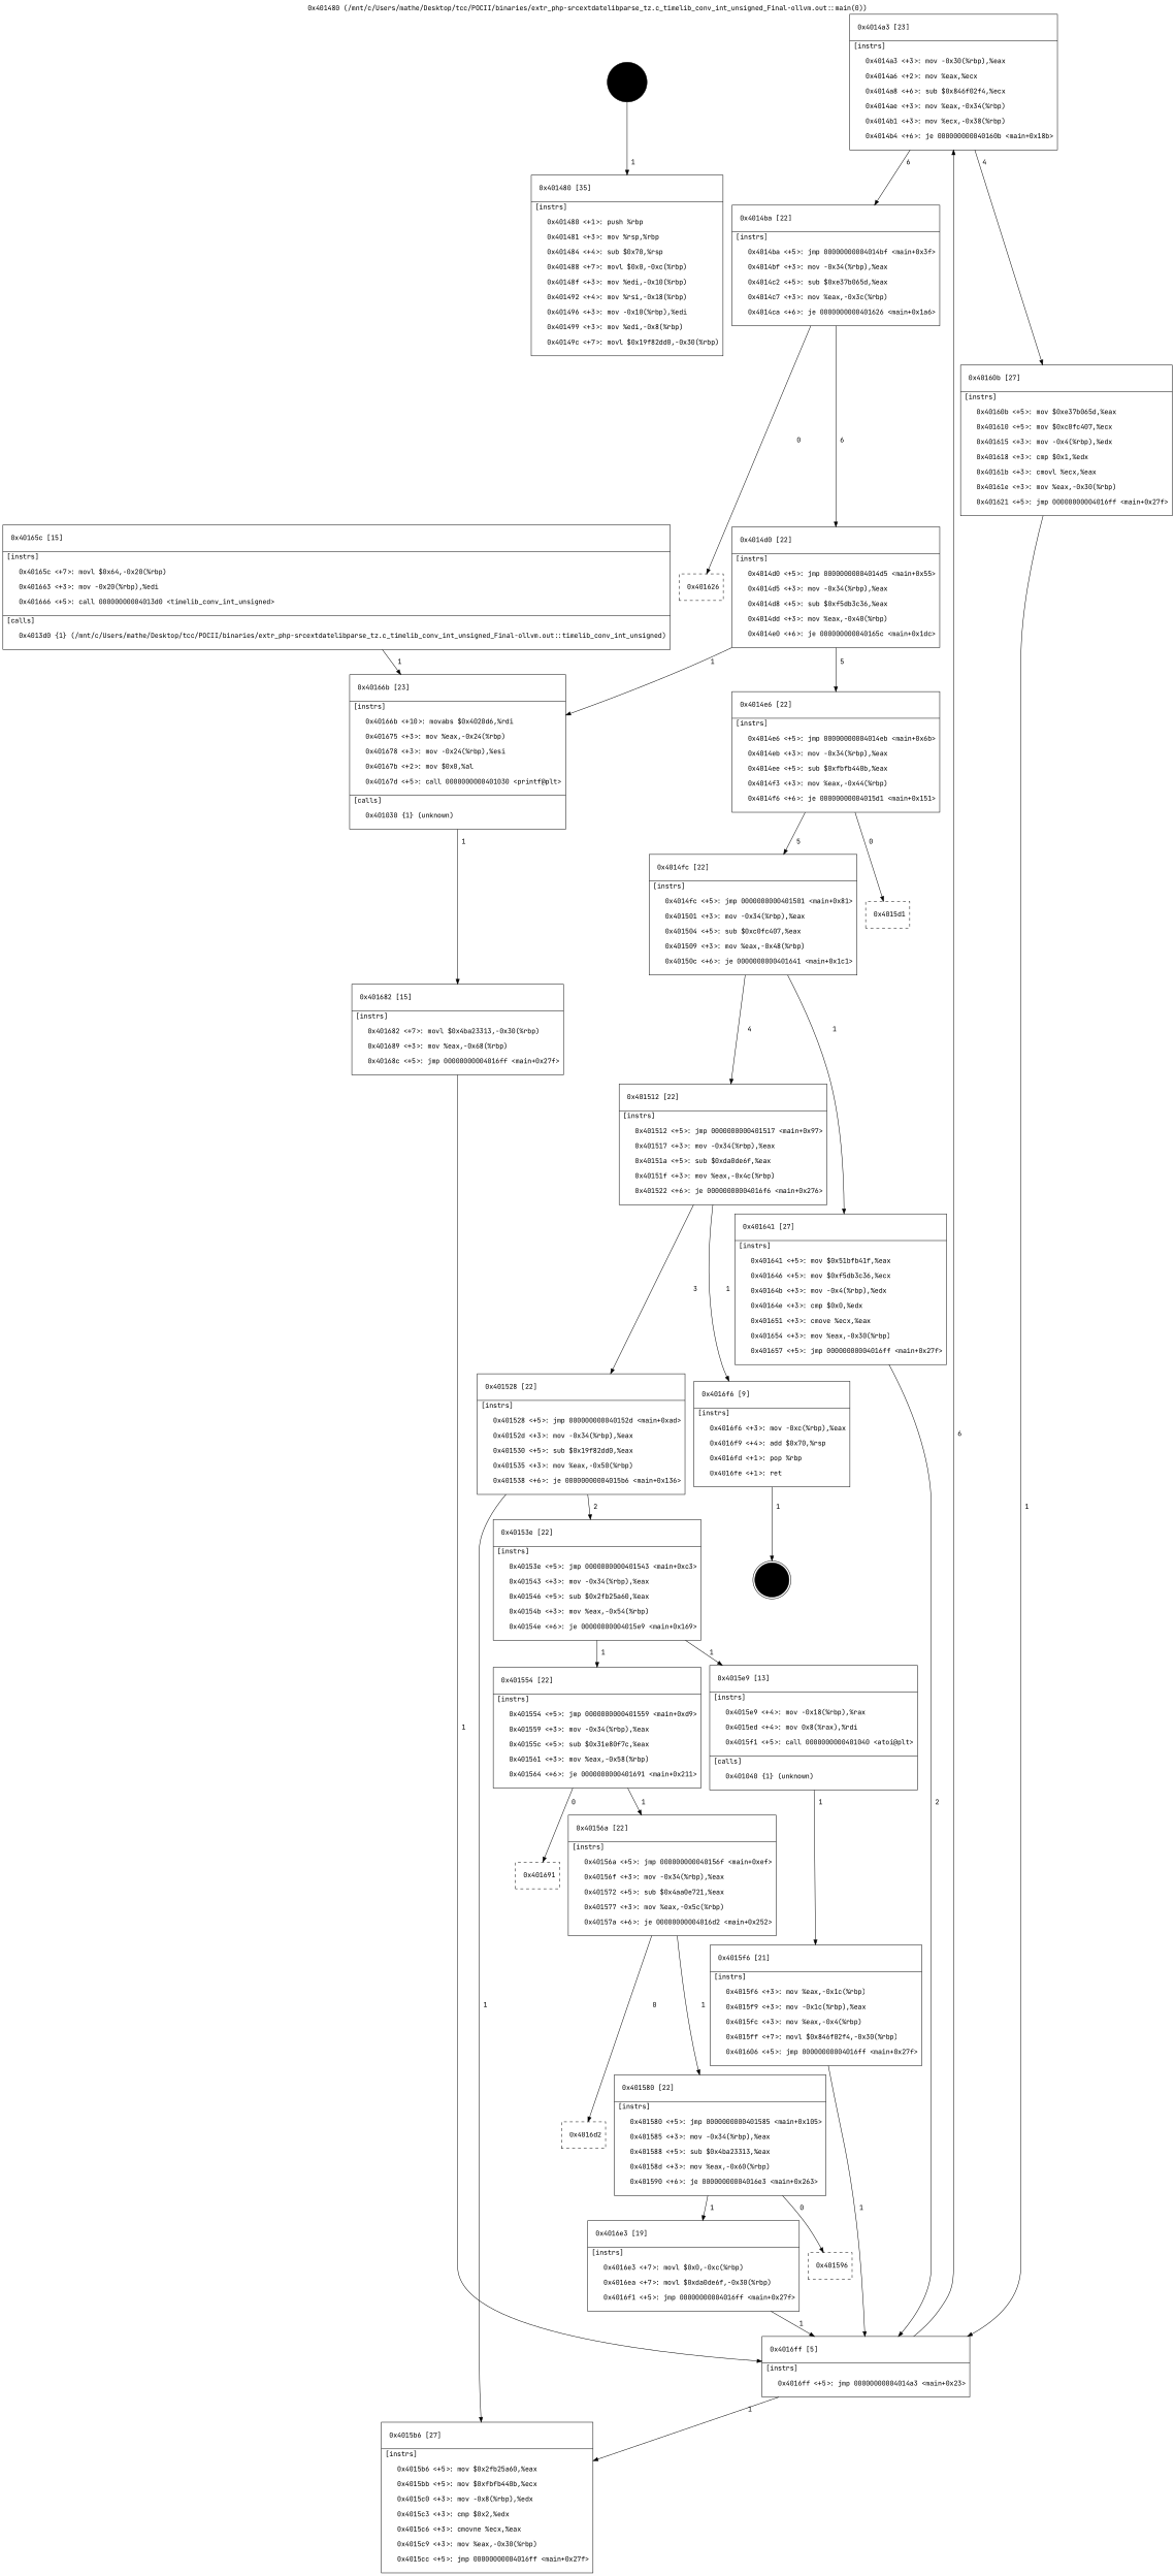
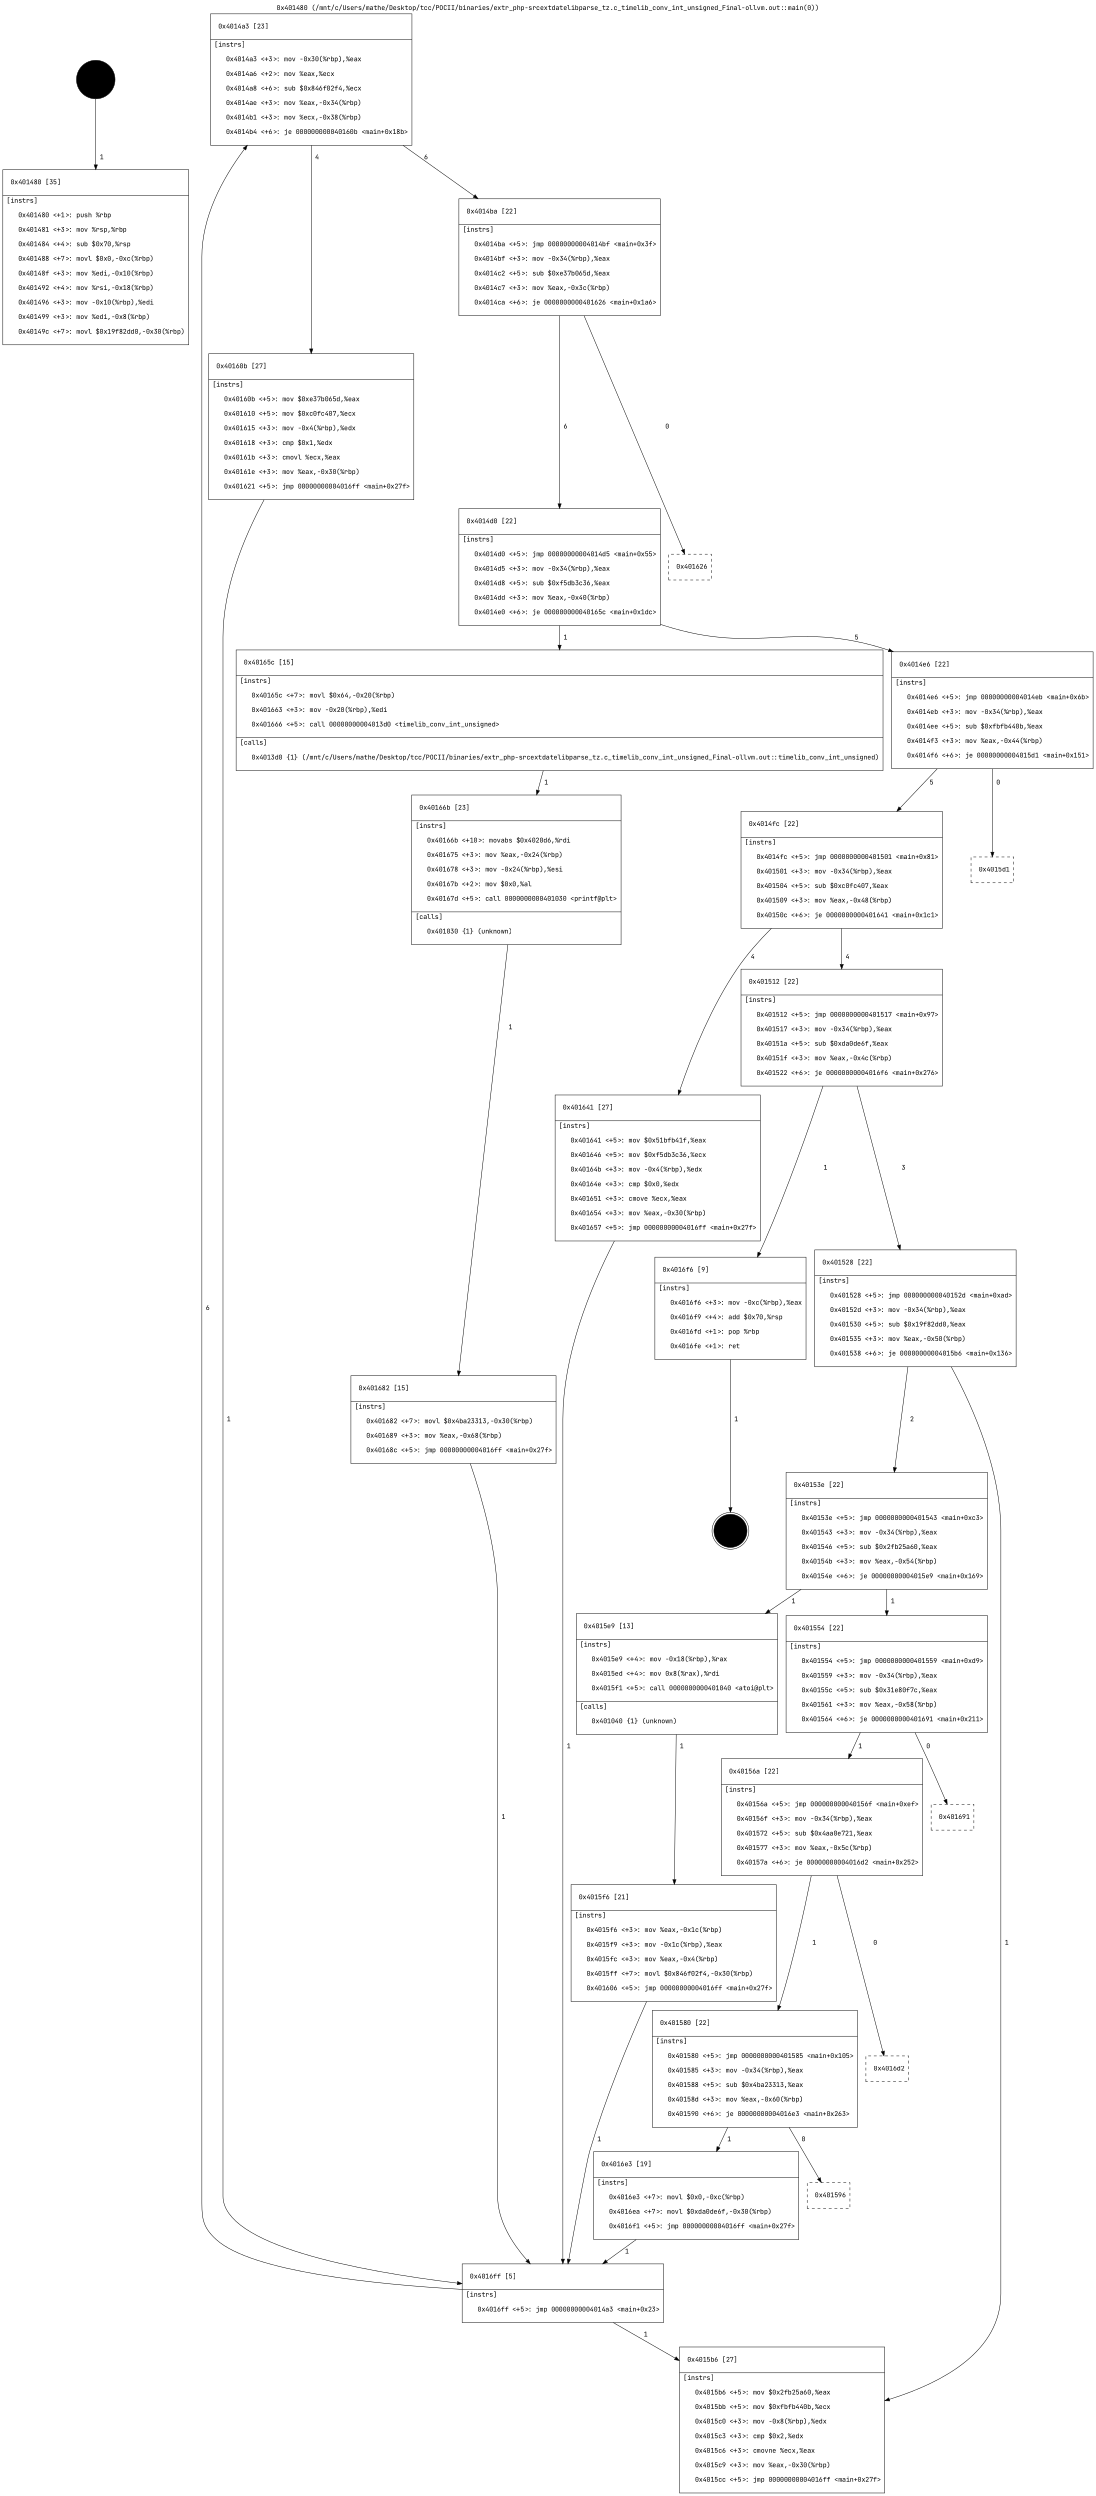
  digraph {
    fontname="JetBrains Mono"
    label="0x401480 (/mnt/c/Users/mathe/Desktop/tcc/POCII/binaries/extr_php-srcextdatelibparse_tz.c_timelib_conv_int_unsigned_Final-ollvm.out::main(0))"
    labelloc=t
    node [fontname="JetBrains Mono" shape=record]
    edge [fontname="JetBrains Mono"]
    Entry [fillcolor=black height=0.3 shape=circle style=filled width=0.3]
    n2 [label="{\n     0x401480 [35]\l\n     | [instrs]\l\n     &nbsp;&nbsp;0x401480 \<+1\>: push %rbp\l\n     &nbsp;&nbsp;0x401481 \<+3\>: mov %rsp,%rbp\l\n     &nbsp;&nbsp;0x401484 \<+4\>: sub $0x70,%rsp\l\n     &nbsp;&nbsp;0x401488 \<+7\>: movl $0x0,-0xc(%rbp)\l\n     &nbsp;&nbsp;0x40148f \<+3\>: mov %edi,-0x10(%rbp)\l\n     &nbsp;&nbsp;0x401492 \<+4\>: mov %rsi,-0x18(%rbp)\l\n     &nbsp;&nbsp;0x401496 \<+3\>: mov -0x10(%rbp),%edi\l\n     &nbsp;&nbsp;0x401499 \<+3\>: mov %edi,-0x8(%rbp)\l\n     &nbsp;&nbsp;0x40149c \<+7\>: movl $0x19f82dd0,-0x30(%rbp)\l\n  }"]
    n3 [label="{\n     0x4014a3 [23]\l\n     | [instrs]\l\n     &nbsp;&nbsp;0x4014a3 \<+3\>: mov -0x30(%rbp),%eax\l\n     &nbsp;&nbsp;0x4014a6 \<+2\>: mov %eax,%ecx\l\n     &nbsp;&nbsp;0x4014a8 \<+6\>: sub $0x846f02f4,%ecx\l\n     &nbsp;&nbsp;0x4014ae \<+3\>: mov %eax,-0x34(%rbp)\l\n     &nbsp;&nbsp;0x4014b1 \<+3\>: mov %ecx,-0x38(%rbp)\l\n     &nbsp;&nbsp;0x4014b4 \<+6\>: je 000000000040160b \<main+0x18b\>\l\n  }"]
    n4 [label="{\n     0x40160b [27]\l\n     | [instrs]\l\n     &nbsp;&nbsp;0x40160b \<+5\>: mov $0xe37b065d,%eax\l\n     &nbsp;&nbsp;0x401610 \<+5\>: mov $0xc0fc407,%ecx\l\n     &nbsp;&nbsp;0x401615 \<+3\>: mov -0x4(%rbp),%edx\l\n     &nbsp;&nbsp;0x401618 \<+3\>: cmp $0x1,%edx\l\n     &nbsp;&nbsp;0x40161b \<+3\>: cmovl %ecx,%eax\l\n     &nbsp;&nbsp;0x40161e \<+3\>: mov %eax,-0x30(%rbp)\l\n     &nbsp;&nbsp;0x401621 \<+5\>: jmp 00000000004016ff \<main+0x27f\>\l\n  }"]
    n5 [label="{\n     0x4014ba [22]\l\n     | [instrs]\l\n     &nbsp;&nbsp;0x4014ba \<+5\>: jmp 00000000004014bf \<main+0x3f\>\l\n     &nbsp;&nbsp;0x4014bf \<+3\>: mov -0x34(%rbp),%eax\l\n     &nbsp;&nbsp;0x4014c2 \<+5\>: sub $0xe37b065d,%eax\l\n     &nbsp;&nbsp;0x4014c7 \<+3\>: mov %eax,-0x3c(%rbp)\l\n     &nbsp;&nbsp;0x4014ca \<+6\>: je 0000000000401626 \<main+0x1a6\>\l\n  }"]
    n6 [label="{\n     0x4016ff [5]\l\n     | [instrs]\l\n     &nbsp;&nbsp;0x4016ff \<+5\>: jmp 00000000004014a3 \<main+0x23\>\l\n  }"]
    n7 [label="{\n     0x401626\l\n  }" style=dashed]
    n8 [label="{\n     0x4014d0 [22]\l\n     | [instrs]\l\n     &nbsp;&nbsp;0x4014d0 \<+5\>: jmp 00000000004014d5 \<main+0x55\>\l\n     &nbsp;&nbsp;0x4014d5 \<+3\>: mov -0x34(%rbp),%eax\l\n     &nbsp;&nbsp;0x4014d8 \<+5\>: sub $0xf5db3c36,%eax\l\n     &nbsp;&nbsp;0x4014dd \<+3\>: mov %eax,-0x40(%rbp)\l\n     &nbsp;&nbsp;0x4014e0 \<+6\>: je 000000000040165c \<main+0x1dc\>\l\n  }"]
    n9 [label="{\n     0x4015b6 [27]\l\n     | [instrs]\l\n     &nbsp;&nbsp;0x4015b6 \<+5\>: mov $0x2fb25a60,%eax\l\n     &nbsp;&nbsp;0x4015bb \<+5\>: mov $0xfbfb440b,%ecx\l\n     &nbsp;&nbsp;0x4015c0 \<+3\>: mov -0x8(%rbp),%edx\l\n     &nbsp;&nbsp;0x4015c3 \<+3\>: cmp $0x2,%edx\l\n     &nbsp;&nbsp;0x4015c6 \<+3\>: cmovne %ecx,%eax\l\n     &nbsp;&nbsp;0x4015c9 \<+3\>: mov %eax,-0x30(%rbp)\l\n     &nbsp;&nbsp;0x4015cc \<+5\>: jmp 00000000004016ff \<main+0x27f\>\l\n  }"]
    n10 [label="{\n     0x40165c [15]\l\n     | [instrs]\l\n     &nbsp;&nbsp;0x40165c \<+7\>: movl $0x64,-0x20(%rbp)\l\n     &nbsp;&nbsp;0x401663 \<+3\>: mov -0x20(%rbp),%edi\l\n     &nbsp;&nbsp;0x401666 \<+5\>: call 00000000004013d0 \<timelib_conv_int_unsigned\>\l\n     | [calls]\l\n     &nbsp;&nbsp;0x4013d0 \{1\} (/mnt/c/Users/mathe/Desktop/tcc/POCII/binaries/extr_php-srcextdatelibparse_tz.c_timelib_conv_int_unsigned_Final-ollvm.out::timelib_conv_int_unsigned)\l\n  }"]
    n11 [label="{\n     0x4014e6 [22]\l\n     | [instrs]\l\n     &nbsp;&nbsp;0x4014e6 \<+5\>: jmp 00000000004014eb \<main+0x6b\>\l\n     &nbsp;&nbsp;0x4014eb \<+3\>: mov -0x34(%rbp),%eax\l\n     &nbsp;&nbsp;0x4014ee \<+5\>: sub $0xfbfb440b,%eax\l\n     &nbsp;&nbsp;0x4014f3 \<+3\>: mov %eax,-0x44(%rbp)\l\n     &nbsp;&nbsp;0x4014f6 \<+6\>: je 00000000004015d1 \<main+0x151\>\l\n  }"]
    Exit [fillcolor=black height=0.3 peripheries=2 shape=circle style=filled width=0.3]
    n13 [label="{\n     0x40166b [23]\l\n     | [instrs]\l\n     &nbsp;&nbsp;0x40166b \<+10\>: movabs $0x4020d6,%rdi\l\n     &nbsp;&nbsp;0x401675 \<+3\>: mov %eax,-0x24(%rbp)\l\n     &nbsp;&nbsp;0x401678 \<+3\>: mov -0x24(%rbp),%esi\l\n     &nbsp;&nbsp;0x40167b \<+2\>: mov $0x0,%al\l\n     &nbsp;&nbsp;0x40167d \<+5\>: call 0000000000401030 \<printf@plt\>\l\n     | [calls]\l\n     &nbsp;&nbsp;0x401030 \{1\} (unknown)\l\n  }"]
    n14 [label="{\n     0x4015d1\l\n  }" style=dashed]
    n15 [label="{\n     0x4014fc [22]\l\n     | [instrs]\l\n     &nbsp;&nbsp;0x4014fc \<+5\>: jmp 0000000000401501 \<main+0x81\>\l\n     &nbsp;&nbsp;0x401501 \<+3\>: mov -0x34(%rbp),%eax\l\n     &nbsp;&nbsp;0x401504 \<+5\>: sub $0xc0fc407,%eax\l\n     &nbsp;&nbsp;0x401509 \<+3\>: mov %eax,-0x48(%rbp)\l\n     &nbsp;&nbsp;0x40150c \<+6\>: je 0000000000401641 \<main+0x1c1\>\l\n  }"]
    n16 [label="{\n     0x401596\l\n  }" style=dashed]
    n17 [label="{\n     0x401682 [15]\l\n     | [instrs]\l\n     &nbsp;&nbsp;0x401682 \<+7\>: movl $0x4ba23313,-0x30(%rbp)\l\n     &nbsp;&nbsp;0x401689 \<+3\>: mov %eax,-0x68(%rbp)\l\n     &nbsp;&nbsp;0x40168c \<+5\>: jmp 00000000004016ff \<main+0x27f\>\l\n  }"]
    n18 [label="{\n     0x401641 [27]\l\n     | [instrs]\l\n     &nbsp;&nbsp;0x401641 \<+5\>: mov $0x51bfb41f,%eax\l\n     &nbsp;&nbsp;0x401646 \<+5\>: mov $0xf5db3c36,%ecx\l\n     &nbsp;&nbsp;0x40164b \<+3\>: mov -0x4(%rbp),%edx\l\n     &nbsp;&nbsp;0x40164e \<+3\>: cmp $0x0,%edx\l\n     &nbsp;&nbsp;0x401651 \<+3\>: cmove %ecx,%eax\l\n     &nbsp;&nbsp;0x401654 \<+3\>: mov %eax,-0x30(%rbp)\l\n     &nbsp;&nbsp;0x401657 \<+5\>: jmp 00000000004016ff \<main+0x27f\>\l\n  }"]
    n19 [label="{\n     0x401512 [22]\l\n     | [instrs]\l\n     &nbsp;&nbsp;0x401512 \<+5\>: jmp 0000000000401517 \<main+0x97\>\l\n     &nbsp;&nbsp;0x401517 \<+3\>: mov -0x34(%rbp),%eax\l\n     &nbsp;&nbsp;0x40151a \<+5\>: sub $0xda0de6f,%eax\l\n     &nbsp;&nbsp;0x40151f \<+3\>: mov %eax,-0x4c(%rbp)\l\n     &nbsp;&nbsp;0x401522 \<+6\>: je 00000000004016f6 \<main+0x276\>\l\n  }"]
    n20 [label="{\n     0x4016e3 [19]\l\n     | [instrs]\l\n     &nbsp;&nbsp;0x4016e3 \<+7\>: movl $0x0,-0xc(%rbp)\l\n     &nbsp;&nbsp;0x4016ea \<+7\>: movl $0xda0de6f,-0x30(%rbp)\l\n     &nbsp;&nbsp;0x4016f1 \<+5\>: jmp 00000000004016ff \<main+0x27f\>\l\n  }"]
    n21 [label="{\n     0x4016f6 [9]\l\n     | [instrs]\l\n     &nbsp;&nbsp;0x4016f6 \<+3\>: mov -0xc(%rbp),%eax\l\n     &nbsp;&nbsp;0x4016f9 \<+4\>: add $0x70,%rsp\l\n     &nbsp;&nbsp;0x4016fd \<+1\>: pop %rbp\l\n     &nbsp;&nbsp;0x4016fe \<+1\>: ret\l\n  }"]
    n22 [label="{\n     0x401528 [22]\l\n     | [instrs]\l\n     &nbsp;&nbsp;0x401528 \<+5\>: jmp 000000000040152d \<main+0xad\>\l\n     &nbsp;&nbsp;0x40152d \<+3\>: mov -0x34(%rbp),%eax\l\n     &nbsp;&nbsp;0x401530 \<+5\>: sub $0x19f82dd0,%eax\l\n     &nbsp;&nbsp;0x401535 \<+3\>: mov %eax,-0x50(%rbp)\l\n     &nbsp;&nbsp;0x401538 \<+6\>: je 00000000004015b6 \<main+0x136\>\l\n  }"]
    n23 [label="{\n     0x401580 [22]\l\n     | [instrs]\l\n     &nbsp;&nbsp;0x401580 \<+5\>: jmp 0000000000401585 \<main+0x105\>\l\n     &nbsp;&nbsp;0x401585 \<+3\>: mov -0x34(%rbp),%eax\l\n     &nbsp;&nbsp;0x401588 \<+5\>: sub $0x4ba23313,%eax\l\n     &nbsp;&nbsp;0x40158d \<+3\>: mov %eax,-0x60(%rbp)\l\n     &nbsp;&nbsp;0x401590 \<+6\>: je 00000000004016e3 \<main+0x263\>\l\n  }"]
    n24 [label="{\n     0x40153e [22]\l\n     | [instrs]\l\n     &nbsp;&nbsp;0x40153e \<+5\>: jmp 0000000000401543 \<main+0xc3\>\l\n     &nbsp;&nbsp;0x401543 \<+3\>: mov -0x34(%rbp),%eax\l\n     &nbsp;&nbsp;0x401546 \<+5\>: sub $0x2fb25a60,%eax\l\n     &nbsp;&nbsp;0x40154b \<+3\>: mov %eax,-0x54(%rbp)\l\n     &nbsp;&nbsp;0x40154e \<+6\>: je 00000000004015e9 \<main+0x169\>\l\n  }"]
    n25 [label="{\n     0x4016d2\l\n  }" style=dashed]
    n26 [label="{\n     0x4015e9 [13]\l\n     | [instrs]\l\n     &nbsp;&nbsp;0x4015e9 \<+4\>: mov -0x18(%rbp),%rax\l\n     &nbsp;&nbsp;0x4015ed \<+4\>: mov 0x8(%rax),%rdi\l\n     &nbsp;&nbsp;0x4015f1 \<+5\>: call 0000000000401040 \<atoi@plt\>\l\n     | [calls]\l\n     &nbsp;&nbsp;0x401040 \{1\} (unknown)\l\n  }"]
    n27 [label="{\n     0x401554 [22]\l\n     | [instrs]\l\n     &nbsp;&nbsp;0x401554 \<+5\>: jmp 0000000000401559 \<main+0xd9\>\l\n     &nbsp;&nbsp;0x401559 \<+3\>: mov -0x34(%rbp),%eax\l\n     &nbsp;&nbsp;0x40155c \<+5\>: sub $0x31e80f7c,%eax\l\n     &nbsp;&nbsp;0x401561 \<+3\>: mov %eax,-0x58(%rbp)\l\n     &nbsp;&nbsp;0x401564 \<+6\>: je 0000000000401691 \<main+0x211\>\l\n  }"]
    n28 [label="{\n     0x40156a [22]\l\n     | [instrs]\l\n     &nbsp;&nbsp;0x40156a \<+5\>: jmp 000000000040156f \<main+0xef\>\l\n     &nbsp;&nbsp;0x40156f \<+3\>: mov -0x34(%rbp),%eax\l\n     &nbsp;&nbsp;0x401572 \<+5\>: sub $0x4aa0e721,%eax\l\n     &nbsp;&nbsp;0x401577 \<+3\>: mov %eax,-0x5c(%rbp)\l\n     &nbsp;&nbsp;0x40157a \<+6\>: je 00000000004016d2 \<main+0x252\>\l\n  }"]
    n29 [label="{\n     0x4015f6 [21]\l\n     | [instrs]\l\n     &nbsp;&nbsp;0x4015f6 \<+3\>: mov %eax,-0x1c(%rbp)\l\n     &nbsp;&nbsp;0x4015f9 \<+3\>: mov -0x1c(%rbp),%eax\l\n     &nbsp;&nbsp;0x4015fc \<+3\>: mov %eax,-0x4(%rbp)\l\n     &nbsp;&nbsp;0x4015ff \<+7\>: movl $0x846f02f4,-0x30(%rbp)\l\n     &nbsp;&nbsp;0x401606 \<+5\>: jmp 00000000004016ff \<main+0x27f\>\l\n  }"]
    n30 [label="{\n     0x401691\l\n  }" style=dashed]
    Entry -> n2 [label=" 1"]
    n3 -> n4 [label=" 4"]
    n3 -> n5 [label=" 6"]
    n4 -> n6 [label=" 1"]
    n5 -> n7 [label=" 0"]
    n5 -> n8 [label=" 6"]
    n6 -> n3 [label=" 6"]
    n6 -> n9 [label=" 1"]
-   n8 -> n13 [label=" 1"]
+   n8 -> n10 [label=" 1"]
    n8 -> n11 [label=" 5"]
    n10 -> n13 [label=" 1"]
    n11 -> n14 [label=" 0"]
    n11 -> n15 [label=" 5"]
    n13 -> n17 [label=" 1"]
-   n15 -> n18 [label=" 1"]
+   n15 -> n18 [label=" 4"]
    n15 -> n19 [label=" 4"]
    n17 -> n6 [label=" 1"]
-   n18 -> n6 [label=" 2"]
+   n18 -> n6 [label=" 1"]
    n19 -> n21 [label=" 1"]
    n19 -> n22 [label=" 3"]
    n20 -> n6 [label=" 1"]
    n21 -> Exit [label=" 1"]
    n22 -> n9 [label=" 1"]
    n22 -> n24 [label=" 2"]
    n23 -> n16 [label=" 0"]
    n23 -> n20 [label=" 1"]
    n24 -> n26 [label=" 1"]
    n24 -> n27 [label=" 1"]
    n26 -> n29 [label=" 1"]
    n27 -> n28 [label=" 1"]
    n27 -> n30 [label=" 0"]
    n28 -> n23 [label=" 1"]
    n28 -> n25 [label=" 0"]
    n29 -> n6 [label=" 1"]
  }
